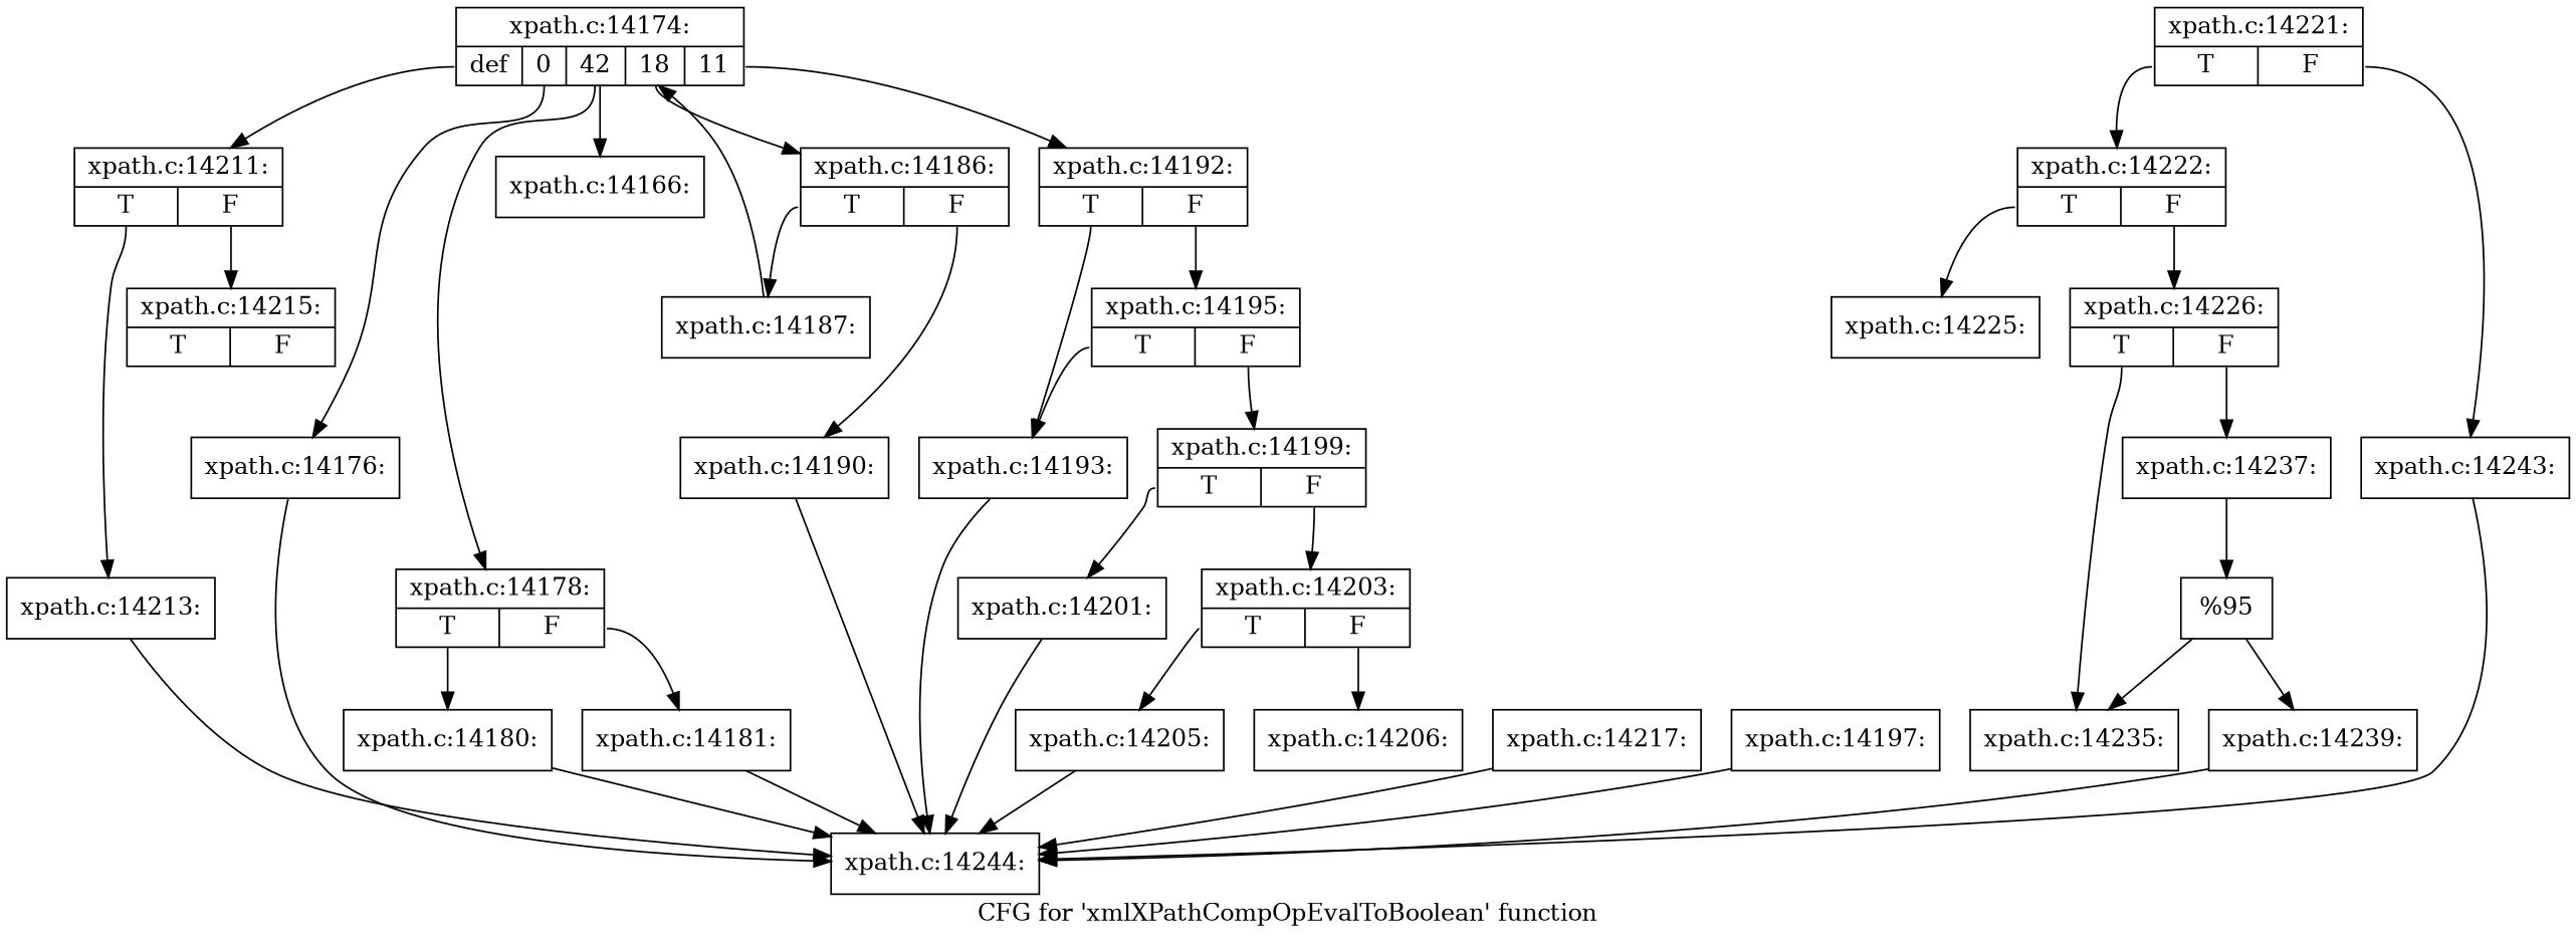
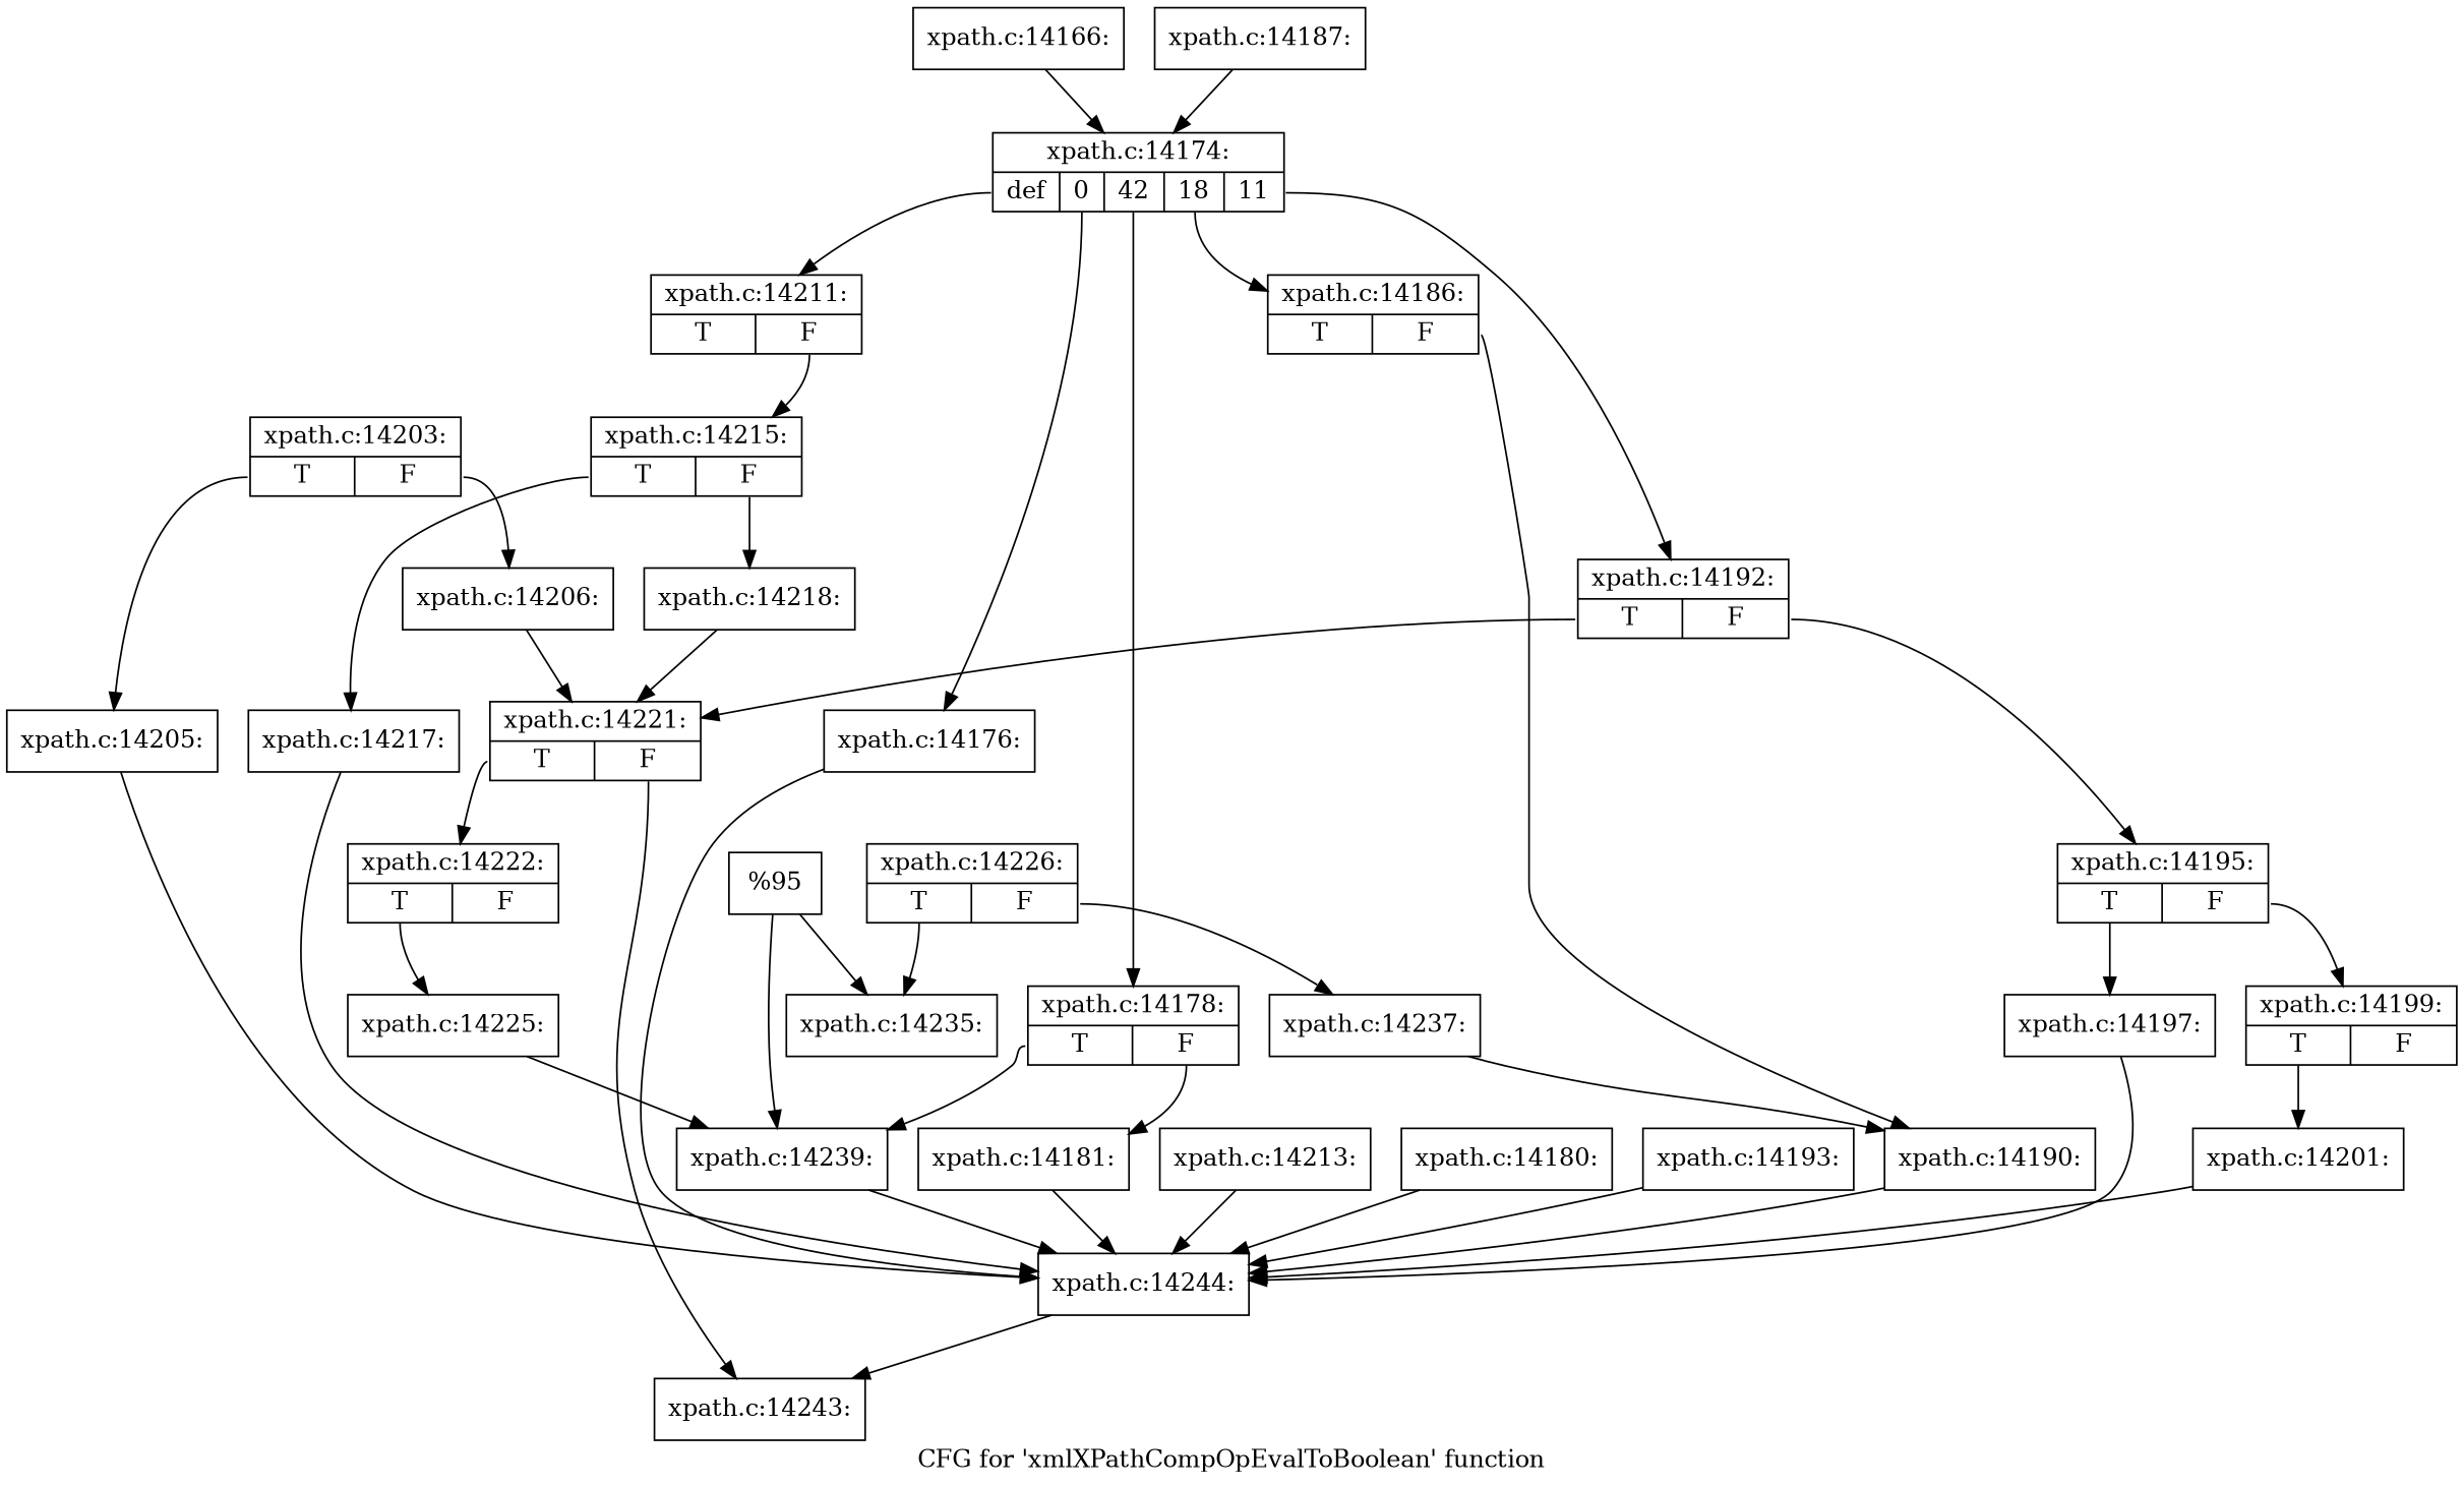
  digraph {
    label="CFG for 'xmlXPathCompOpEvalToBoolean' function"
    node [shape=record]
    n1 [label="{xpath.c:14166:}"]
    n2 [label="{xpath.c:14174:|{<s0>def|<s1>0|<s2>42|<s3>18|<s4>11}}"]
    n3 [label="{xpath.c:14211:|{<s0>T|<s1>F}}"]
    n4 [label="{xpath.c:14176:}"]
    n5 [label="{xpath.c:14178:|{<s0>T|<s1>F}}"]
    n6 [label="{xpath.c:14186:|{<s0>T|<s1>F}}"]
    n7 [label="{xpath.c:14192:|{<s0>T|<s1>F}}"]
    n8 [label="{xpath.c:14213:}"]
    n9 [label="{xpath.c:14215:|{<s0>T|<s1>F}}"]
    n10 [label="{xpath.c:14244:}"]
    n11 [label="{xpath.c:14180:}"]
    n12 [label="{xpath.c:14181:}"]
    n13 [label="{xpath.c:14187:}"]
    n14 [label="{xpath.c:14190:}"]
    n15 [label="{xpath.c:14193:}"]
    n16 [label="{xpath.c:14195:|{<s0>T|<s1>F}}"]
    n17 [label="{xpath.c:14217:}"]
+   n18 [label="{xpath.c:14218:}"]
    n19 [label="{xpath.c:14197:}"]
    n20 [label="{xpath.c:14199:|{<s0>T|<s1>F}}"]
    n21 [label="{xpath.c:14201:}"]
    n22 [label="{xpath.c:14203:|{<s0>T|<s1>F}}"]
    n23 [label="{xpath.c:14205:}"]
    n24 [label="{xpath.c:14206:}"]
    n25 [label="{xpath.c:14221:|{<s0>T|<s1>F}}"]
    n26 [label="{xpath.c:14222:|{<s0>T|<s1>F}}"]
    n27 [label="{xpath.c:14243:}"]
    n28 [label="{xpath.c:14225:}"]
    n29 [label="{xpath.c:14226:|{<s0>T|<s1>F}}"]
    n30 [label="{xpath.c:14239:}"]
    n31 [label="{xpath.c:14235:}"]
    n32 [label="{xpath.c:14237:}"]
    n33 [label="{%95}"]
-   n2 -> n1
+   n1 -> n2
    n2 -> n3 [tailport=s0]
    n2 -> n4 [tailport=s1]
    n2 -> n5 [tailport=s2]
    n2 -> n6 [tailport=s3]
    n2 -> n7 [tailport=s4]
-   n3 -> n8 [tailport=s0]
    n3 -> n9 [tailport=s1]
    n4 -> n10
-   n5 -> n11 [tailport=s0]
+   n5 -> n30 [tailport=s0]
    n5 -> n12 [tailport=s1]
-   n6 -> n13 [tailport=s0]
    n6 -> n14 [tailport=s1]
-   n7 -> n15 [tailport=s0]
+   n7 -> n25 [tailport=s0]
    n7 -> n16 [tailport=s1]
    n8 -> n10
+   n9 -> n17 [tailport=s0]
+   n9 -> n18 [tailport=s1]
    n11 -> n10
    n12 -> n10
    n13 -> n2
    n14 -> n10
    n15 -> n10
-   n16 -> n15 [tailport=s0]
+   n16 -> n19 [tailport=s0]
    n16 -> n20 [tailport=s1]
    n17 -> n10
+   n18 -> n25
    n19 -> n10
    n20 -> n21 [tailport=s0]
-   n20 -> n22 [tailport=s1]
    n21 -> n10
    n22 -> n23 [tailport=s0]
    n22 -> n24 [tailport=s1]
    n23 -> n10
+   n24 -> n25
    n25 -> n26 [tailport=s0]
    n25 -> n27 [tailport=s1]
    n26 -> n28 [tailport=s0]
-   n26 -> n29 [tailport=s1]
-   n27 -> n10
+   n10 -> n27
+   n28 -> n30
    n29 -> n31 [tailport=s0]
    n29 -> n32 [tailport=s1]
    n30 -> n10
-   n32 -> n33
+   n32 -> n14
    n33 -> n30
    n33 -> n31
  }
